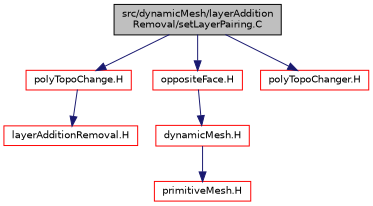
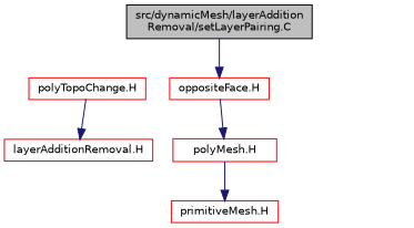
  digraph {
    node [color=red fontname=Helvetica fontsize=10 shape=record]
    edge [color=midnightblue fontname=Helvetica fontsize=10 labelfontname=Helvetica labelfontsize=10 style=solid]
    n1 [color=black fillcolor=grey75 fontcolor=black height=0.2 label="src/dynamicMesh/layerAddition\lRemoval/setLayerPairing.C" style=filled width=0.4]
    n2 [height=0.2 label="polyTopoChange.H" width=0.4]
    n3 [height=0.2 label="oppositeFace.H" width=0.4]
-   n4 [height=0.2 label="polyTopoChanger.H" width=0.4]
    n5 [height=0.2 label="layerAdditionRemoval.H" width=0.4]
-   n6 [height=0.2 label="dynamicMesh.H" width=0.4]
+   n6 [height=0.2 label="polyMesh.H" width=0.4]
    n7 [height=0.2 label="primitiveMesh.H" width=0.4]
-   n1 -> n2
    n1 -> n3
-   n1 -> n4
    n2 -> n5
    n3 -> n6
    n6 -> n7
  }
